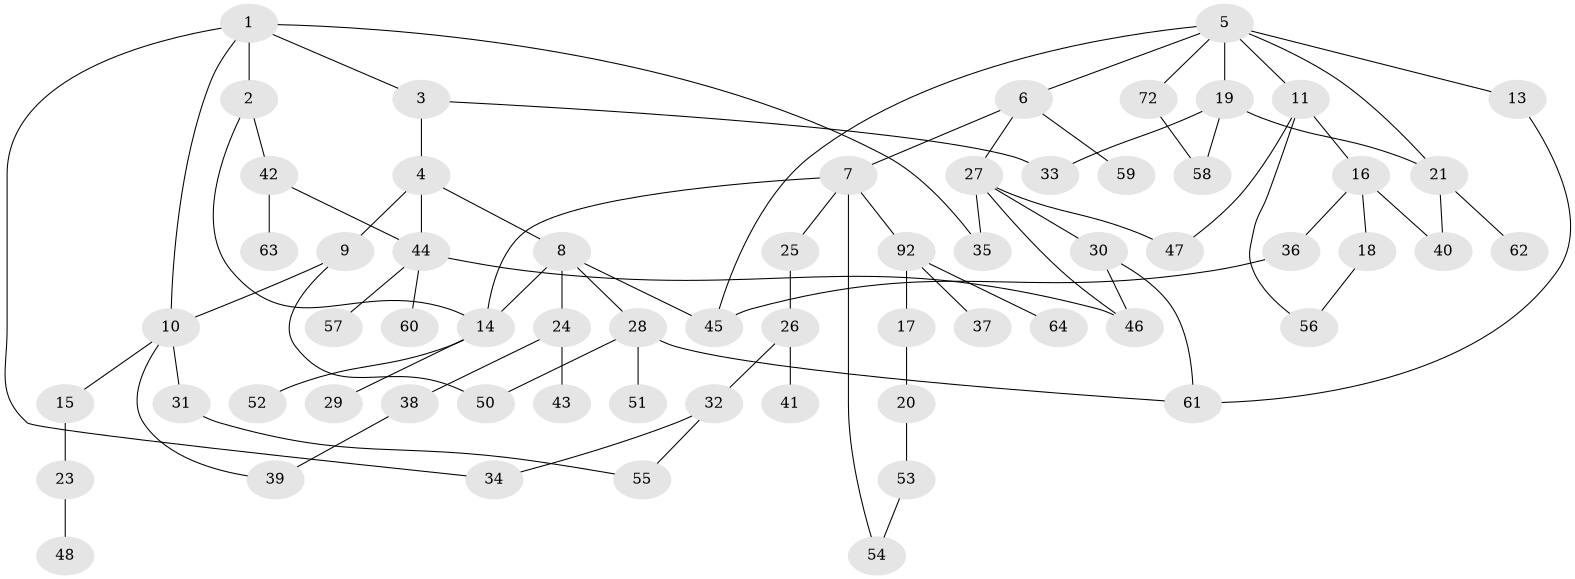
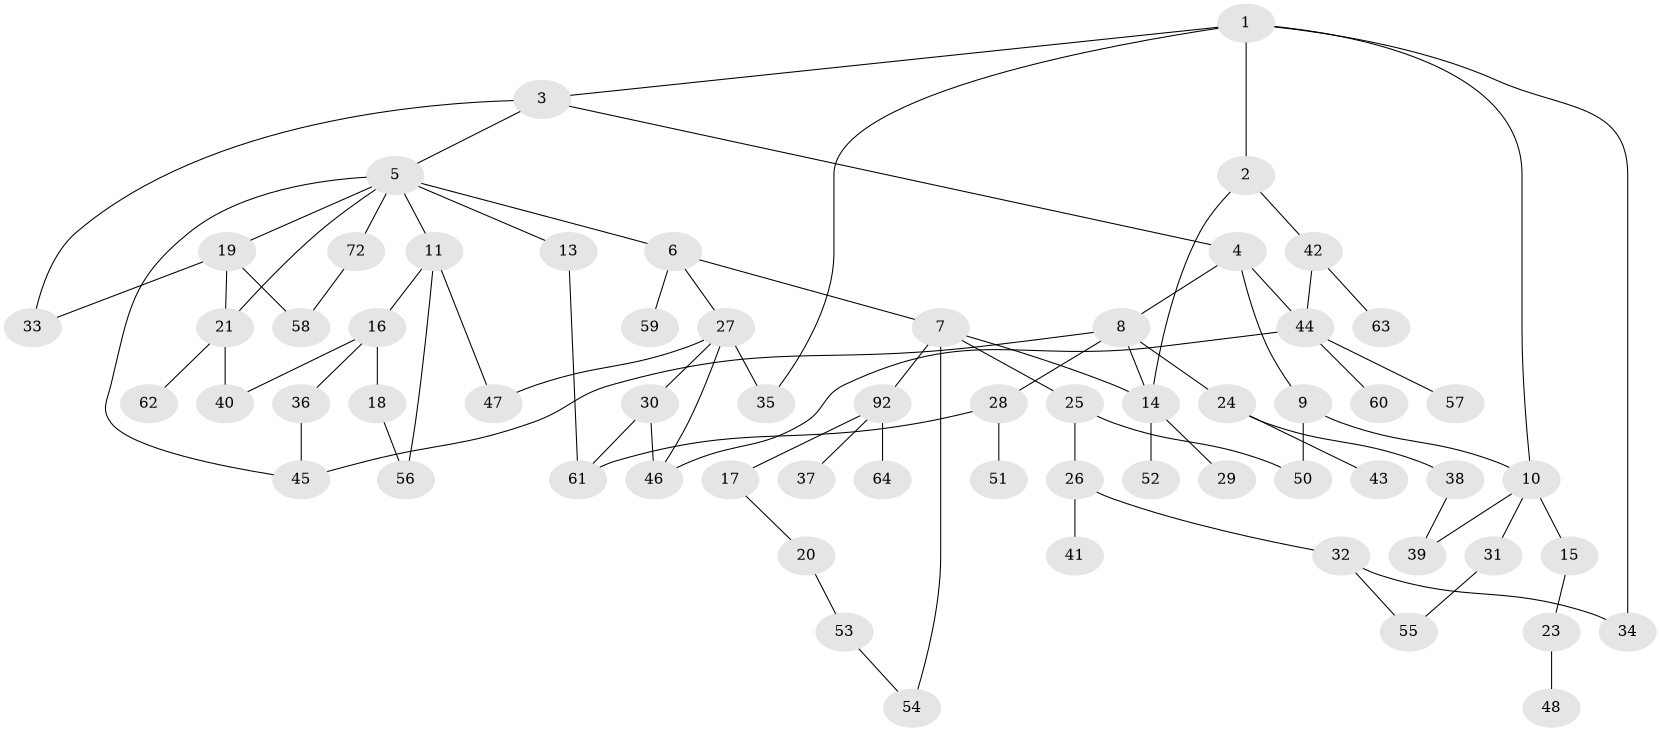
  graph {
    node [color=gray90 style=filled]
    1
    2
    3
    10
    34
    35
    14
    42
    4
    5
    33
    15
    31
    39
    29
    52
    44
    63
    8
    9
    6
    11
    13
    19
    21
    n26 [label=72]
    45
    24
    28
    50
    46
    57
    60
    7
    27
    59
    16
    47
    56
    61
    58
    40
    62
    n44 [label=92]
    25
    54
    30
    17
    37
    64
    26
    38
    43
    51
    23
    55
    18
    36
    20
    48
    53
    32
    41
    1 -- 2
    1 -- 3
    1 -- 10
    1 -- 34
    1 -- 35
    2 -- 14
    2 -- 42
    3 -- 4
+   3 -- 5
    3 -- 33
    10 -- 15
    10 -- 31
    10 -- 39
    14 -- 29
    14 -- 52
    42 -- 44
    42 -- 63
    4 -- 44
    4 -- 8
    4 -- 9
    5 -- 6
    5 -- 11
    5 -- 13
    5 -- 19
    5 -- 21
    5 -- n26
    5 -- 45
    15 -- 23
    31 -- 55
    44 -- 46
    44 -- 57
    44 -- 60
    8 -- 14
    8 -- 45
    8 -- 24
    8 -- 28
    9 -- 10
    9 -- 50
    6 -- 7
    6 -- 27
    6 -- 59
    11 -- 16
    11 -- 47
    11 -- 56
    13 -- 61
    19 -- 33
    19 -- 21
    19 -- 58
    21 -- 40
    21 -- 62
    n26 -- 58
    24 -- 38
    24 -- 43
    28 -- 61
    28 -- 51
    7 -- 14
    7 -- n44
    7 -- 25
    7 -- 54
    27 -- 35
    27 -- 46
    27 -- 47
    27 -- 30
    16 -- 40
    16 -- 18
    16 -- 36
    n44 -- 17
    n44 -- 37
    n44 -- 64
-   28 -- 50
+   25 -- 50
    25 -- 26
    30 -- 46
    30 -- 61
    17 -- 20
    26 -- 32
    26 -- 41
    38 -- 39
    23 -- 48
    18 -- 56
    36 -- 45
    20 -- 53
    53 -- 54
    32 -- 34
    32 -- 55
  }
